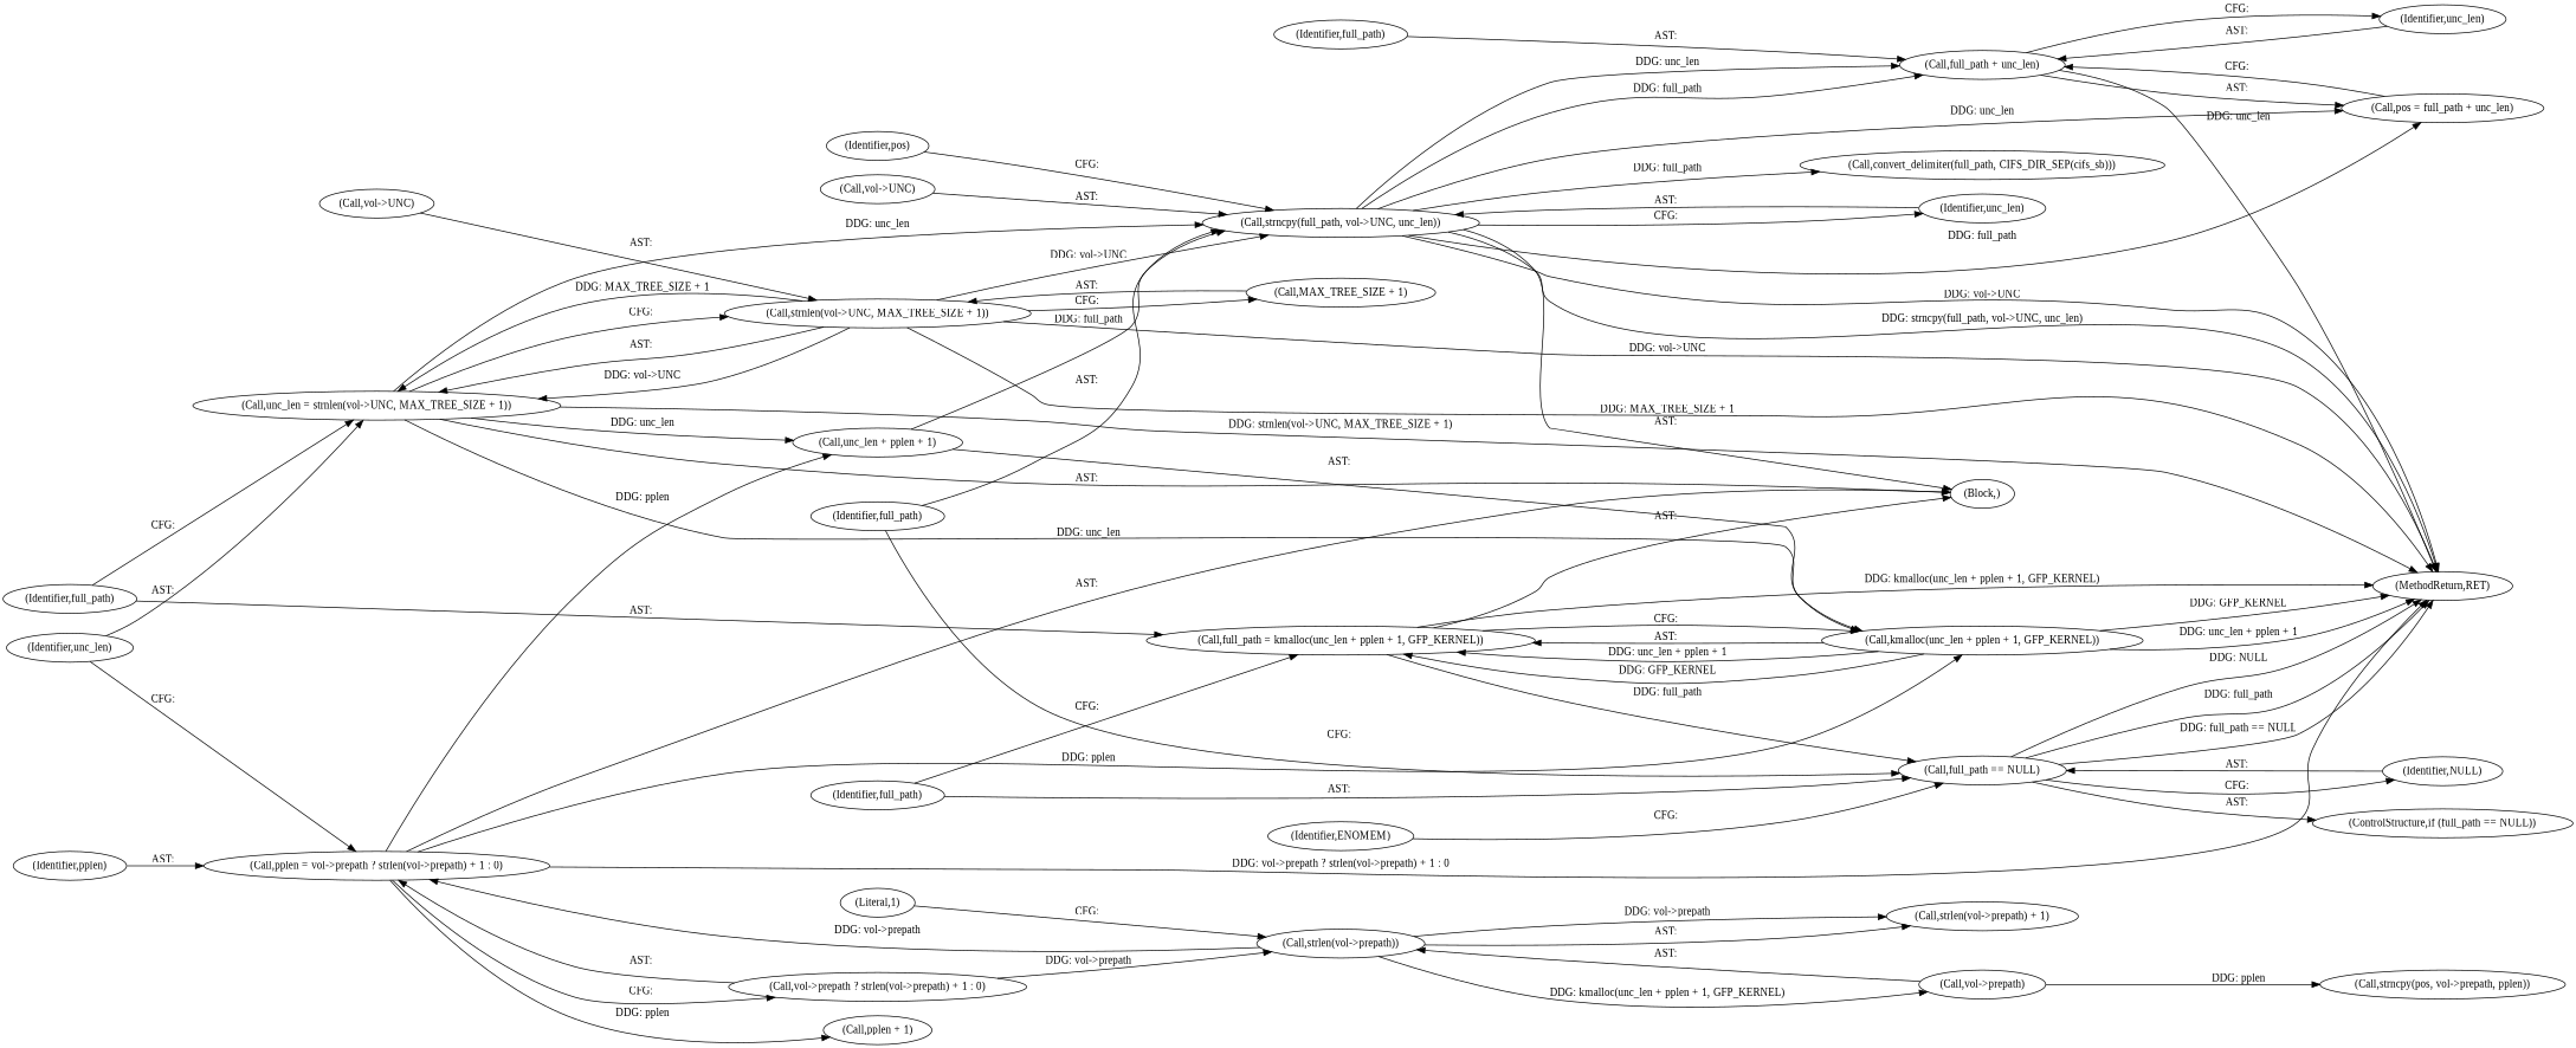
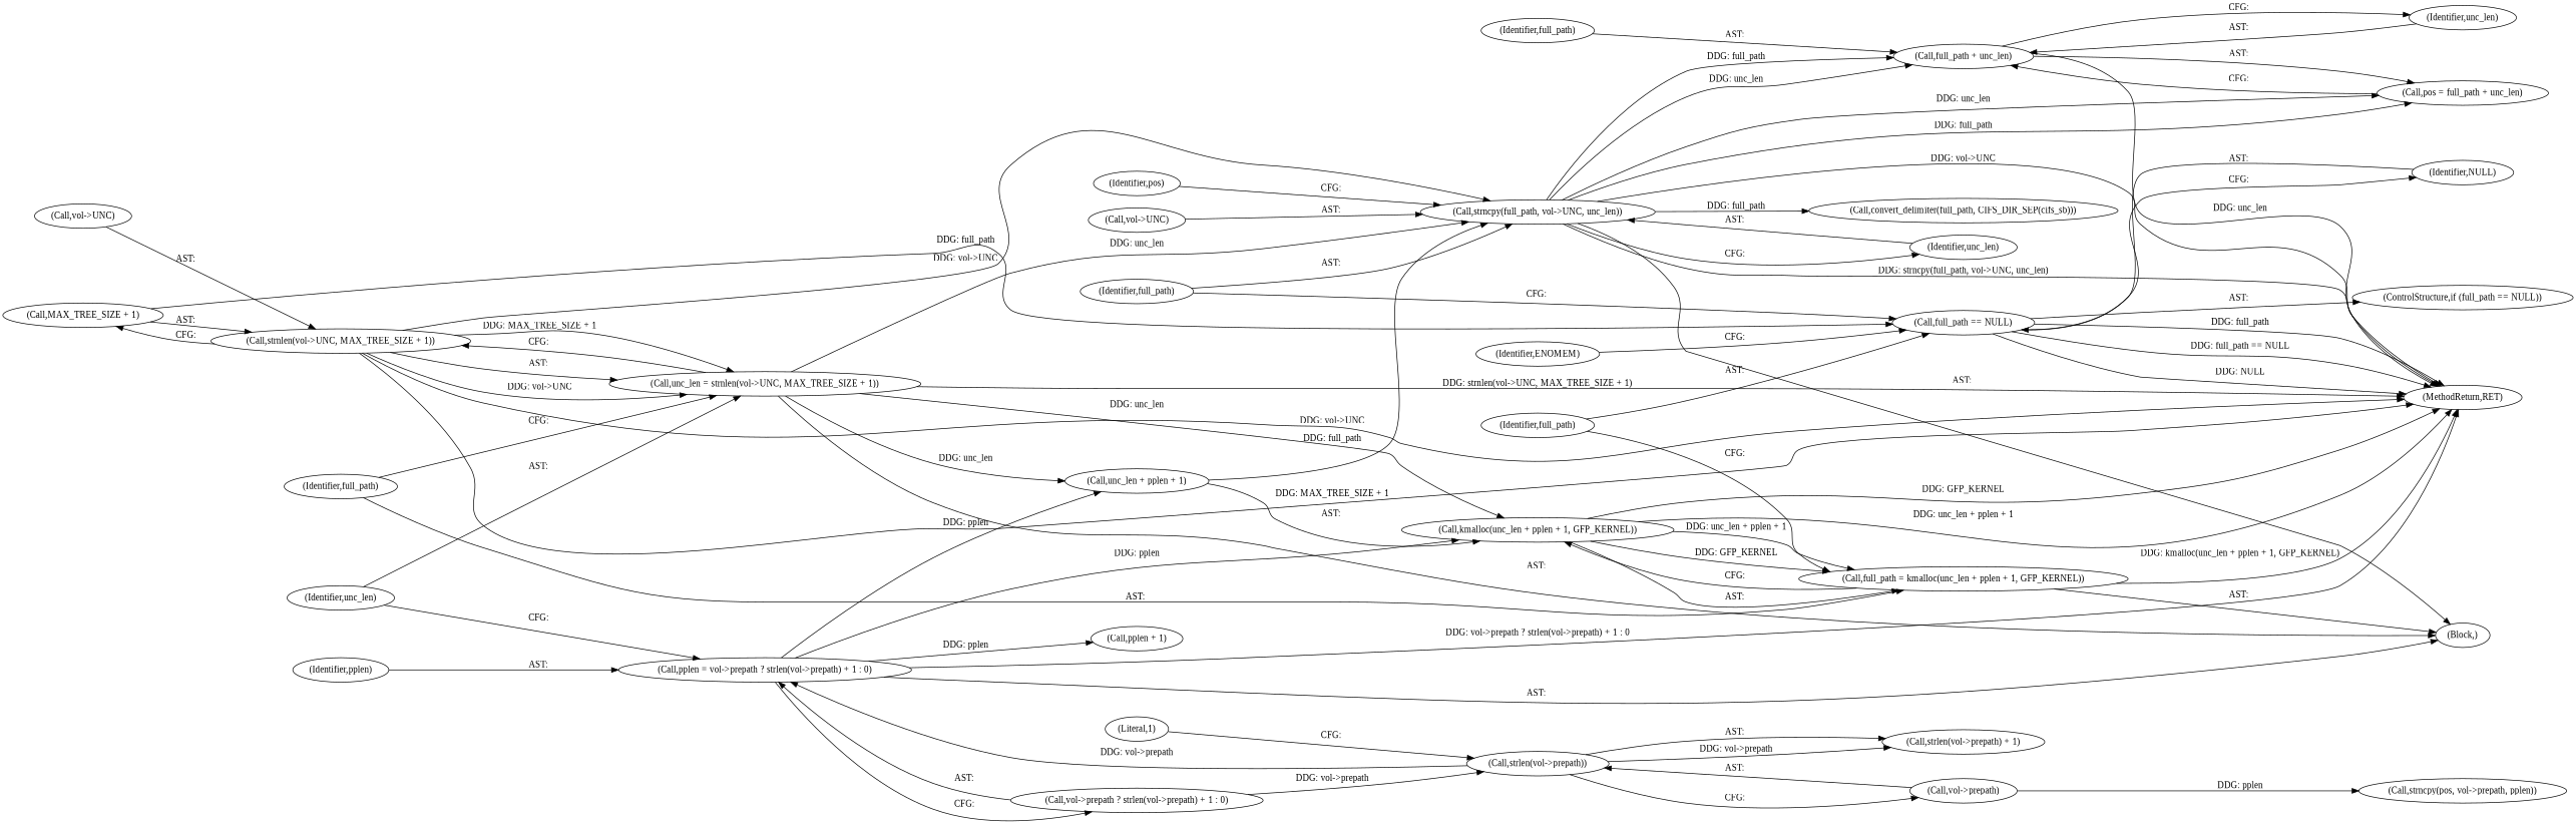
  digraph {
    fontname="Liberation Serif"
    rankdir=LR
    node [fontname="Liberation Serif"]
    edge [fontname="Liberation Serif"]
    n1 [label="(Call,full_path + unc_len)"]
    n2 [label="(Call,pos = full_path + unc_len)"]
    n3 [label="(MethodReturn,RET)"]
    n4 [label="(Identifier,unc_len)"]
    n5 [label="(Call,strncpy(full_path, vol->UNC, unc_len))"]
    n6 [label="(Block,)"]
    n7 [label="(Identifier,unc_len)"]
    n8 [label="(Call,convert_delimiter(full_path, CIFS_DIR_SEP(cifs_sb)))"]
    n9 [label="(Call,full_path == NULL)"]
    n10 [label="(Identifier,NULL)"]
    n11 [label="(ControlStructure,if (full_path == NULL))"]
    n12 [label="(Call,full_path = kmalloc(unc_len + pplen + 1, GFP_KERNEL))"]
    n13 [label="(Call,kmalloc(unc_len + pplen + 1, GFP_KERNEL))"]
    n14 [label="(Call,unc_len = strnlen(vol->UNC, MAX_TREE_SIZE + 1))"]
    n15 [label="(Call,strnlen(vol->UNC, MAX_TREE_SIZE + 1))"]
    n16 [label="(Call,unc_len + pplen + 1)"]
    n17 [label="(Call,MAX_TREE_SIZE + 1)"]
    n18 [label="(Call,pplen = vol->prepath ? strlen(vol->prepath) + 1 : 0)"]
    n19 [label="(Call,vol->prepath ? strlen(vol->prepath) + 1 : 0)"]
    n20 [label="(Call,pplen + 1)"]
    n21 [label="(Call,strlen(vol->prepath))"]
    n22 [label="(Call,strncpy(pos, vol->prepath, pplen))"]
    n23 [label="(Call,vol->prepath)"]
    n24 [label="(Call,strlen(vol->prepath) + 1)"]
    n25 [label="(Identifier,full_path)"]
    n26 [label="(Identifier,pos)"]
    n27 [label="(Identifier,pplen)"]
    n28 [label="(Identifier,full_path)"]
    n29 [label="(Literal,1)"]
    n30 [label="(Identifier,ENOMEM)"]
    n31 [label="(Call,vol->UNC)"]
    n32 [label="(Identifier,full_path)"]
    n33 [label="(Identifier,full_path)"]
    n34 [label="(Call,vol->UNC)"]
    n35 [label="(Identifier,unc_len)"]
    n1 -> n2 [label="AST: "]
    n1 -> n3 [label="DDG: unc_len"]
    n1 -> n4 [label="CFG: "]
    n2 -> n1 [label="CFG: "]
    n4 -> n1 [label="AST: "]
    n5 -> n1 [label="DDG: full_path"]
    n5 -> n1 [label="DDG: unc_len"]
    n5 -> n2 [label="DDG: full_path"]
    n5 -> n2 [label="DDG: unc_len"]
    n5 -> n3 [label="DDG: strncpy(full_path, vol->UNC, unc_len)"]
    n5 -> n3 [label="DDG: vol->UNC"]
    n5 -> n6 [label="AST: "]
    n5 -> n7 [label="CFG: "]
    n5 -> n8 [label="DDG: full_path"]
    n7 -> n5 [label="AST: "]
    n9 -> n3 [label="DDG: full_path"]
    n9 -> n3 [label="DDG: full_path == NULL"]
    n9 -> n3 [label="DDG: NULL"]
    n9 -> n10 [label="CFG: "]
    n9 -> n11 [label="AST: "]
    n10 -> n9 [label="AST: "]
    n12 -> n3 [label="DDG: kmalloc(unc_len + pplen + 1, GFP_KERNEL)"]
    n12 -> n6 [label="AST: "]
-   n12 -> n9 [label="DDG: full_path"]
+   n17 -> n9 [label="DDG: full_path"]
    n12 -> n13 [label="CFG: "]
    n13 -> n3 [label="DDG: GFP_KERNEL"]
    n13 -> n3 [label="DDG: unc_len + pplen + 1"]
    n13 -> n12 [label="AST: "]
    n13 -> n12 [label="DDG: unc_len + pplen + 1"]
    n13 -> n12 [label="DDG: GFP_KERNEL"]
    n14 -> n3 [label="DDG: strnlen(vol->UNC, MAX_TREE_SIZE + 1)"]
    n14 -> n5 [label="DDG: unc_len"]
    n14 -> n6 [label="AST: "]
    n14 -> n13 [label="DDG: unc_len"]
    n14 -> n15 [label="CFG: "]
    n14 -> n16 [label="DDG: unc_len"]
    n15 -> n3 [label="DDG: vol->UNC"]
    n15 -> n3 [label="DDG: MAX_TREE_SIZE + 1"]
    n15 -> n5 [label="DDG: vol->UNC"]
    n15 -> n14 [label="AST: "]
    n15 -> n14 [label="DDG: vol->UNC"]
    n15 -> n14 [label="DDG: MAX_TREE_SIZE + 1"]
    n15 -> n17 [label="CFG: "]
    n16 -> n5 [label="DDG: full_path"]
    n16 -> n13 [label="AST: "]
    n17 -> n15 [label="AST: "]
    n18 -> n3 [label="DDG: vol->prepath ? strlen(vol->prepath) + 1 : 0"]
    n18 -> n6 [label="AST: "]
    n18 -> n13 [label="DDG: pplen"]
    n18 -> n16 [label="DDG: pplen"]
    n18 -> n19 [label="CFG: "]
    n18 -> n20 [label="DDG: pplen"]
    n19 -> n18 [label="AST: "]
    n19 -> n21 [label="DDG: vol->prepath"]
    n21 -> n18 [label="DDG: vol->prepath"]
-   n21 -> n23 [label="DDG: kmalloc(unc_len + pplen + 1, GFP_KERNEL)"]
+   n21 -> n23 [label="CFG: "]
    n21 -> n24 [label="AST: "]
    n21 -> n24 [label="DDG: vol->prepath"]
    n23 -> n21 [label="AST: "]
    n23 -> n22 [label="DDG: pplen"]
    n25 -> n1 [label="AST: "]
    n26 -> n5 [label="CFG: "]
    n27 -> n18 [label="AST: "]
    n28 -> n9 [label="AST: "]
    n28 -> n12 [label="CFG: "]
    n29 -> n21 [label="CFG: "]
    n30 -> n9 [label="CFG: "]
    n31 -> n15 [label="AST: "]
    n32 -> n5 [label="AST: "]
    n32 -> n9 [label="CFG: "]
    n33 -> n12 [label="AST: "]
    n33 -> n14 [label="CFG: "]
    n34 -> n5 [label="AST: "]
    n35 -> n14 [label="AST: "]
    n35 -> n18 [label="CFG: "]
  }
